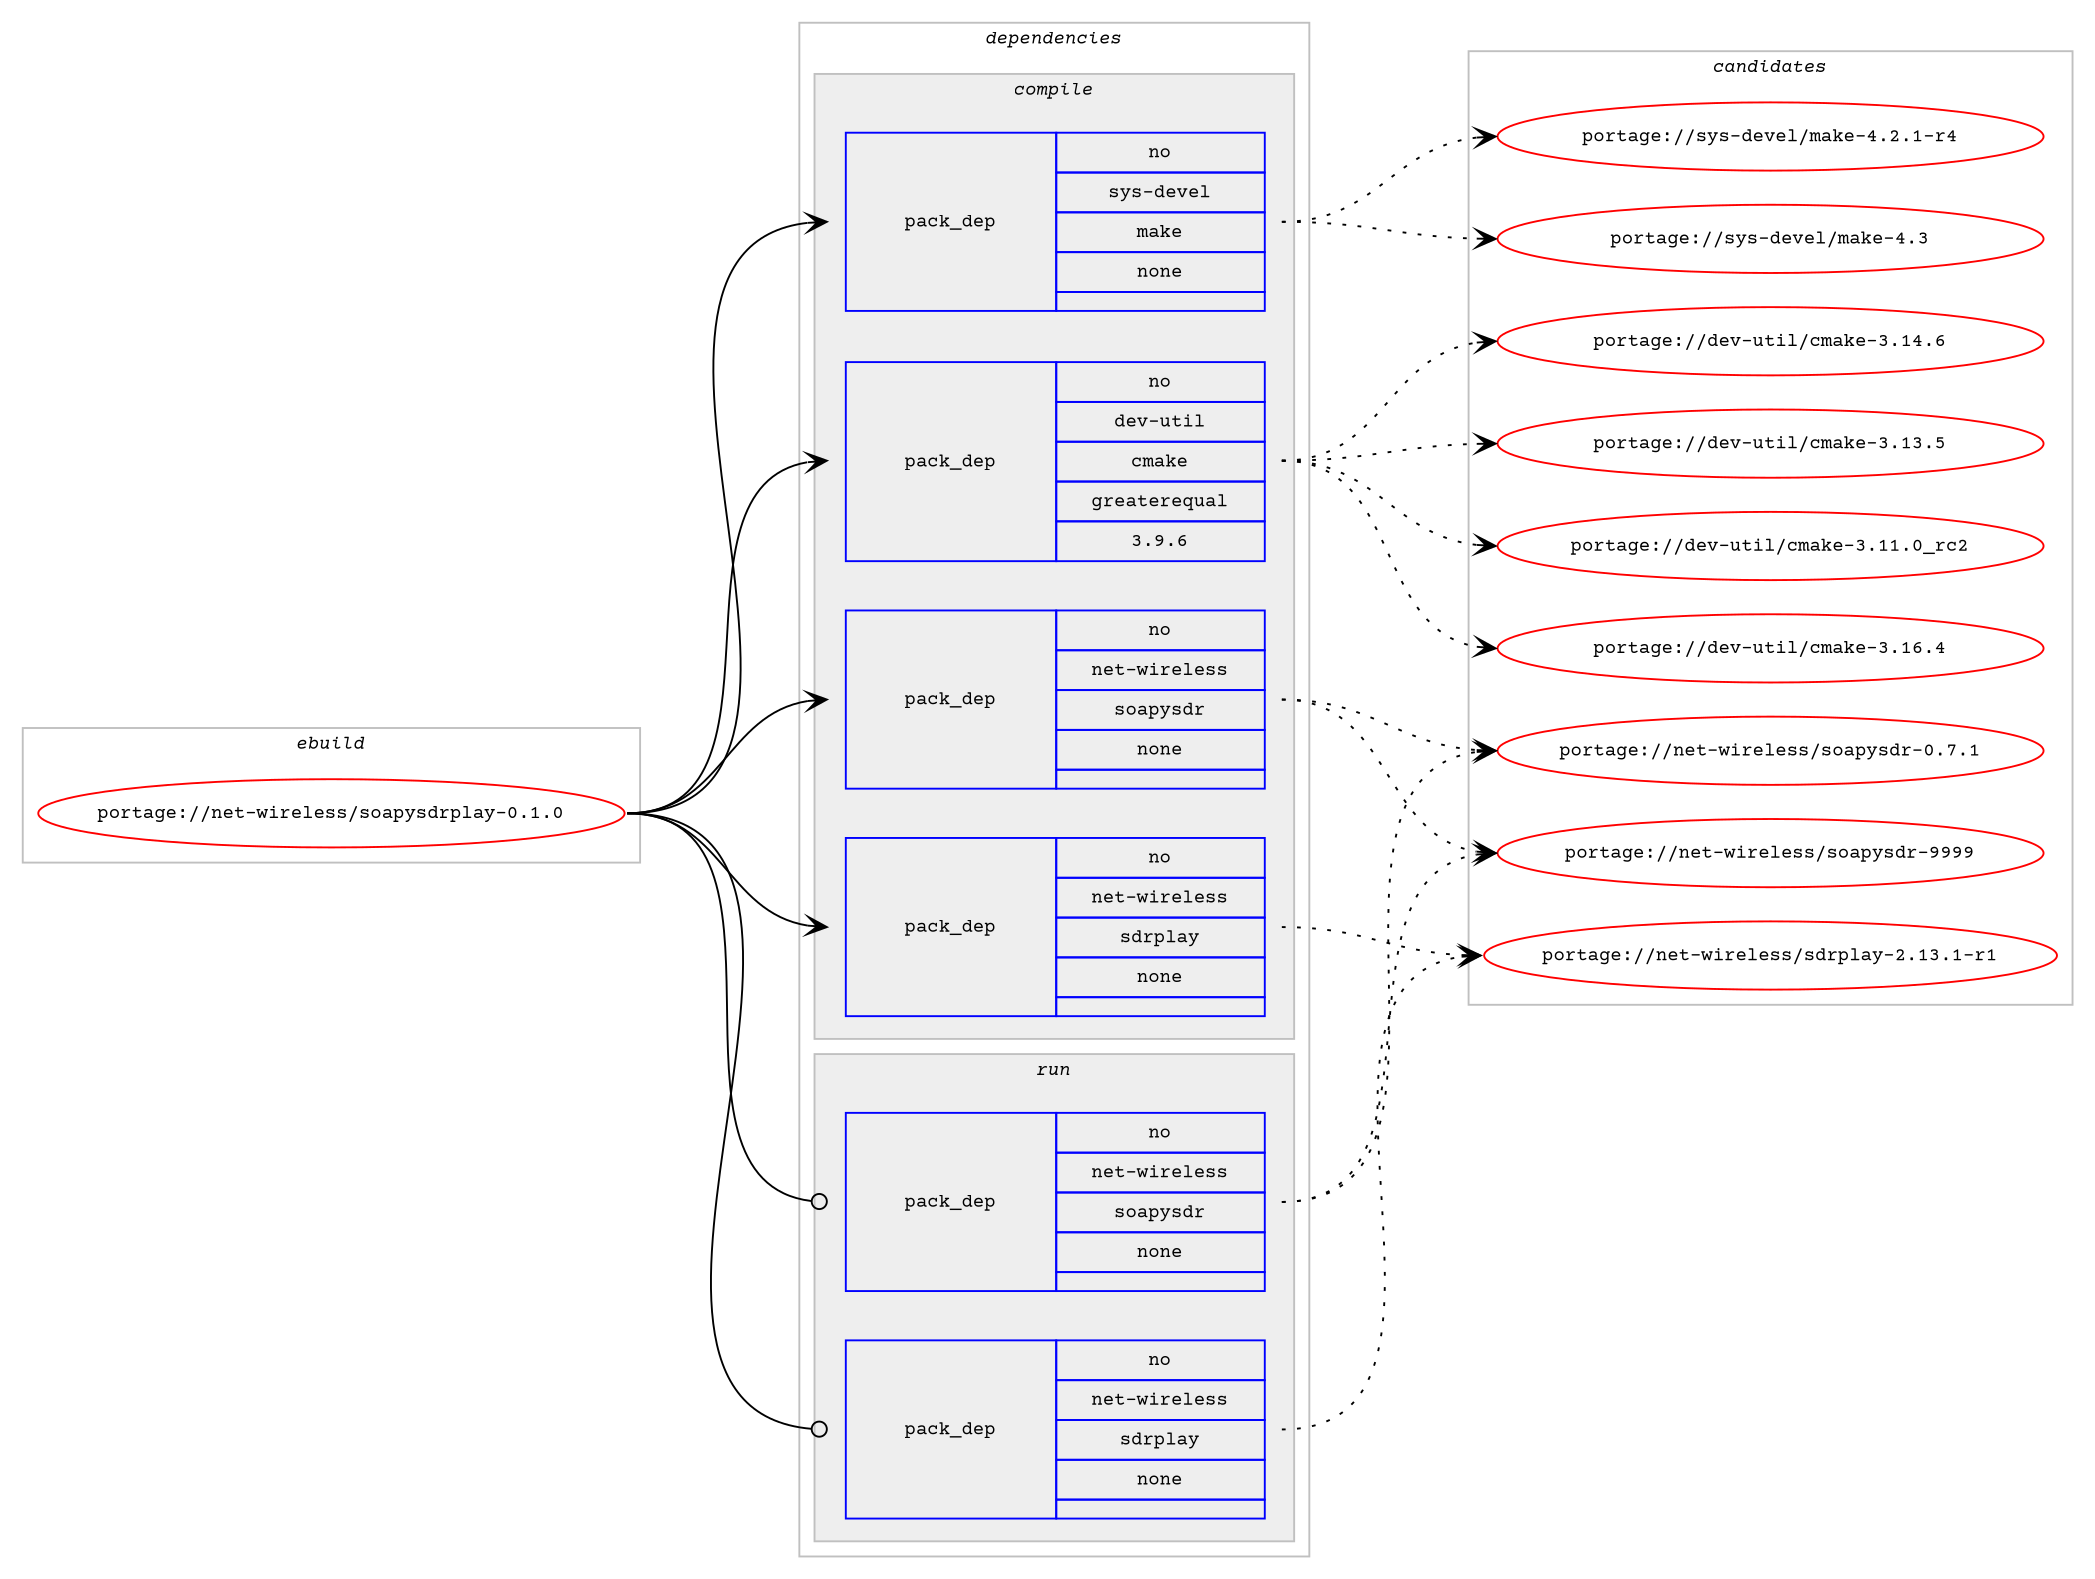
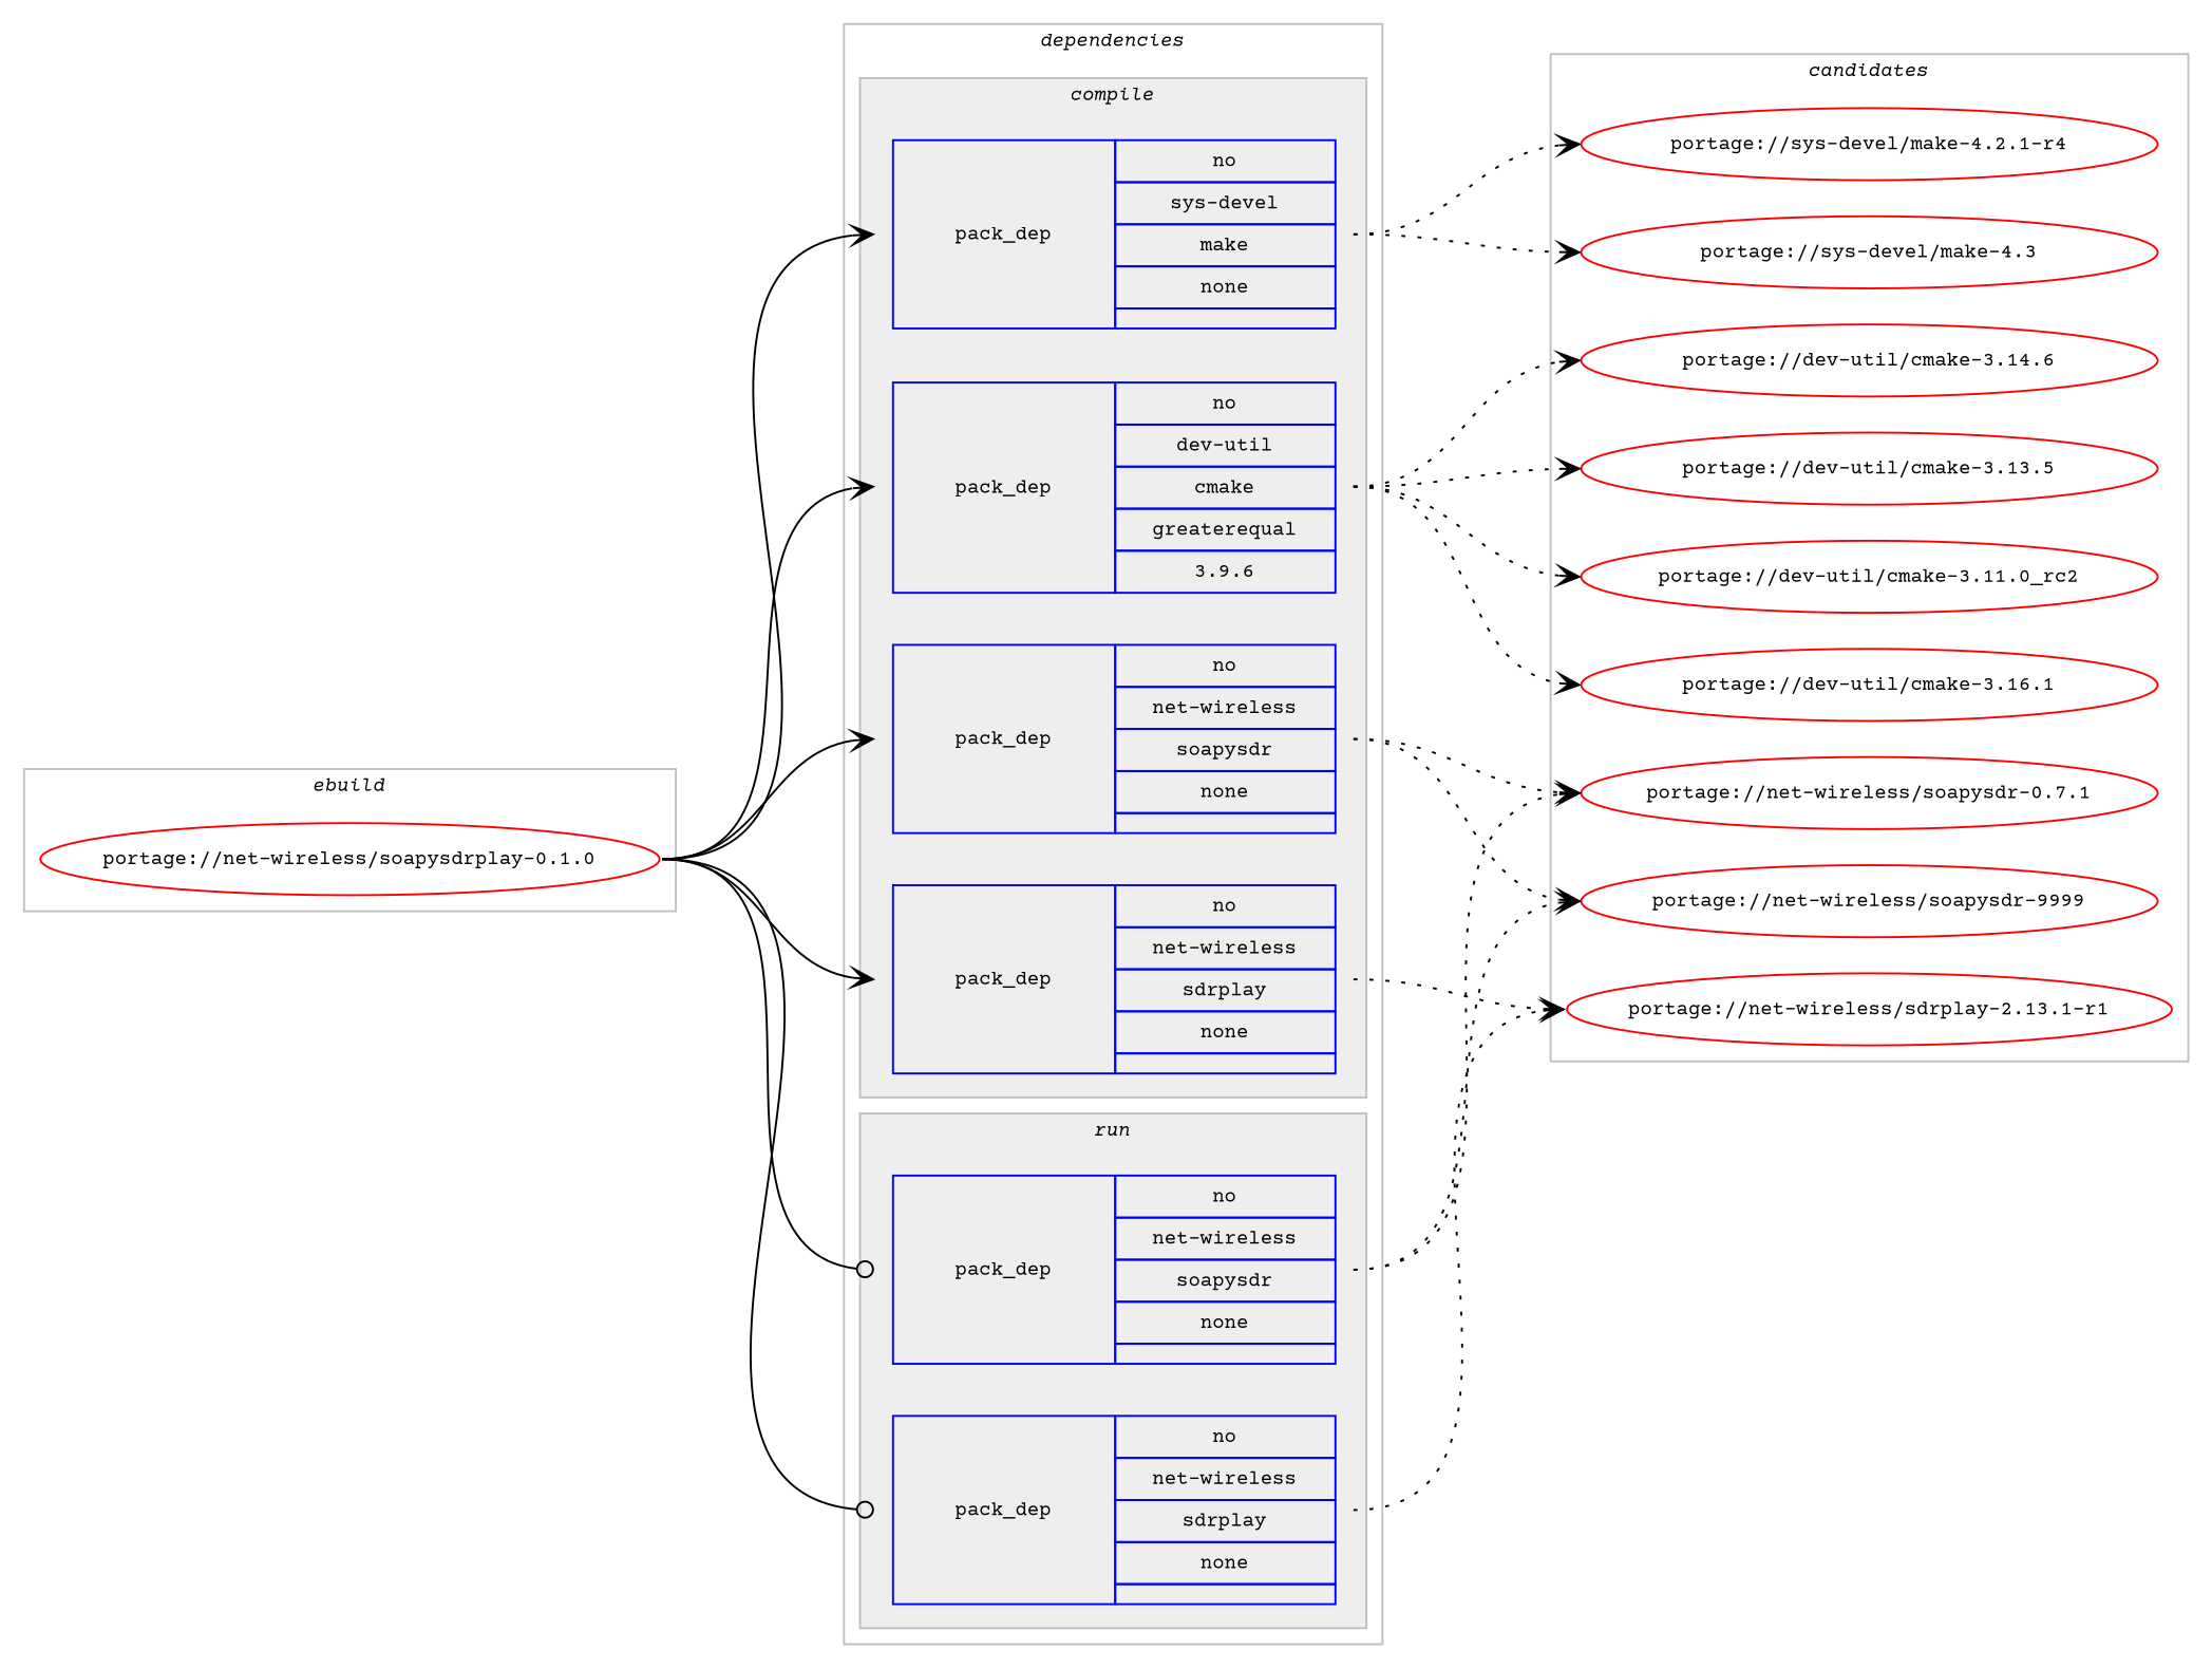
  digraph {
    compound=true
    concentrate=true
    fontname="Courier Prime"
    fontsize=10
    newrank=true
    rankdir=LR
    ranksep=1.5
    node [color=red fontname="Courier Prime" fontsize=10]
    edge [arrowhead=vee fontname="Courier Prime" headport=w style=dotted tailport=e weight=100]
    n1 [label="portage://net-wireless/soapysdrplay-0.1.0" width=4]
    n2 [color=blue label=<<TABLE BORDER="0" CELLBORDER="1" CELLSPACING="0" CELLPADDING="4" WIDTH="220"><TR><TD ROWSPAN="6" CELLPADDING="30">pack_dep</TD></TR><TR><TD WIDTH="110">no</TD></TR><TR><TD>dev-util</TD></TR><TR><TD>cmake</TD></TR><TR><TD>greaterequal</TD></TR><TR><TD>3.9.6</TD></TR></TABLE>> shape=none]
    n3 [color=blue label=<<TABLE BORDER="0" CELLBORDER="1" CELLSPACING="0" CELLPADDING="4" WIDTH="220"><TR><TD ROWSPAN="6" CELLPADDING="30">pack_dep</TD></TR><TR><TD WIDTH="110">no</TD></TR><TR><TD>net-wireless</TD></TR><TR><TD>sdrplay</TD></TR><TR><TD>none</TD></TR><TR><TD></TD></TR></TABLE>> shape=none]
    n4 [color=blue label=<<TABLE BORDER="0" CELLBORDER="1" CELLSPACING="0" CELLPADDING="4" WIDTH="220"><TR><TD ROWSPAN="6" CELLPADDING="30">pack_dep</TD></TR><TR><TD WIDTH="110">no</TD></TR><TR><TD>net-wireless</TD></TR><TR><TD>soapysdr</TD></TR><TR><TD>none</TD></TR><TR><TD></TD></TR></TABLE>> shape=none]
    n5 [color=blue label=<<TABLE BORDER="0" CELLBORDER="1" CELLSPACING="0" CELLPADDING="4" WIDTH="220"><TR><TD ROWSPAN="6" CELLPADDING="30">pack_dep</TD></TR><TR><TD WIDTH="110">no</TD></TR><TR><TD>sys-devel</TD></TR><TR><TD>make</TD></TR><TR><TD>none</TD></TR><TR><TD></TD></TR></TABLE>> shape=none]
    n6 [color=blue label=<<TABLE BORDER="0" CELLBORDER="1" CELLSPACING="0" CELLPADDING="4" WIDTH="220"><TR><TD ROWSPAN="6" CELLPADDING="30">pack_dep</TD></TR><TR><TD WIDTH="110">no</TD></TR><TR><TD>net-wireless</TD></TR><TR><TD>sdrplay</TD></TR><TR><TD>none</TD></TR><TR><TD></TD></TR></TABLE>> shape=none]
    n7 [color=blue label=<<TABLE BORDER="0" CELLBORDER="1" CELLSPACING="0" CELLPADDING="4" WIDTH="220"><TR><TD ROWSPAN="6" CELLPADDING="30">pack_dep</TD></TR><TR><TD WIDTH="110">no</TD></TR><TR><TD>net-wireless</TD></TR><TR><TD>soapysdr</TD></TR><TR><TD>none</TD></TR><TR><TD></TD></TR></TABLE>> shape=none]
    n8 [label="portage://dev-util/cmake-3.11.0_rc2" width=4]
-   n9 [label="portage://dev-util/cmake-3.16.4" width=4]
+   n9 [label="portage://dev-util/cmake-3.16.1" width=4]
    n10 [label="portage://dev-util/cmake-3.14.6" width=4]
    n11 [label="portage://dev-util/cmake-3.13.5" width=4]
    n12 [label="portage://net-wireless/sdrplay-2.13.1-r1" width=4]
    n13 [label="portage://net-wireless/soapysdr-9999" width=4]
    n14 [label="portage://net-wireless/soapysdr-0.7.1" width=4]
    n15 [label="portage://sys-devel/make-4.3" width=4]
    n16 [label="portage://sys-devel/make-4.2.1-r4" width=4]
    subgraph cluster_1 {
      color=gray
      label=<<i>ebuild</i>>
      rank=same
      n1
    }
    subgraph cluster_2 {
      color=gray
      label=<<i>dependencies</i>>
      subgraph cluster_3 {
        color=gray
        fillcolor="#eeeeee"
        label=<<i>compile</i>>
        style=filled
        subgraph sub_4 {
          color=gray
          fillcolor="#eeeeee"
          label=<<i>compile</i>>
          style=filled
          n2
        }
        subgraph sub_5 {
          color=gray
          fillcolor="#eeeeee"
          label=<<i>compile</i>>
          style=filled
          n3
        }
        subgraph sub_6 {
          color=gray
          fillcolor="#eeeeee"
          label=<<i>compile</i>>
          style=filled
          n4
        }
        subgraph sub_7 {
          color=gray
          fillcolor="#eeeeee"
          label=<<i>compile</i>>
          style=filled
          n5
        }
      }
      subgraph cluster_8 {
        color=gray
        fillcolor="#eeeeee"
        label=<<i>compile and run</i>>
        style=filled
      }
      subgraph cluster_9 {
        color=gray
        fillcolor="#eeeeee"
        label=<<i>run</i>>
        style=filled
        subgraph sub_10 {
          color=gray
          fillcolor="#eeeeee"
          label=<<i>run</i>>
          style=filled
          n6
        }
        subgraph sub_11 {
          color=gray
          fillcolor="#eeeeee"
          label=<<i>run</i>>
          style=filled
          n7
        }
      }
    }
    subgraph cluster_12 {
      color=gray
      label=<<i>candidates</i>>
      rank=same
      subgraph sub_13 {
        color=black
        label=<<i>candidates</i>>
        nodesep=1
        rank=same
        n8
        n9
        n10
        n11
      }
      subgraph sub_14 {
        color=black
        label=<<i>candidates</i>>
        nodesep=1
        rank=same
        n12
      }
      subgraph sub_15 {
        color=black
        label=<<i>candidates</i>>
        nodesep=1
        rank=same
        n13
        n14
      }
      subgraph sub_16 {
        color=black
        label=<<i>candidates</i>>
        nodesep=1
        rank=same
        n15
        n16
      }
      subgraph sub_17 {
        color=black
        label=<<i>candidates</i>>
        nodesep=1
        rank=same
        n12
      }
      subgraph sub_18 {
        color=black
        label=<<i>candidates</i>>
        nodesep=1
        rank=same
        n13
        n14
      }
    }
    n1 -> n2 [style=solid weight=20]
    n1 -> n3 [style=solid weight=20]
    n1 -> n4 [style=solid weight=20]
    n1 -> n5 [style=solid weight=20]
    n1 -> n6 [arrowhead=odot style=solid weight=20]
    n1 -> n7 [arrowhead=odot style=solid weight=20]
    n2 -> n8
    n2 -> n9
    n2 -> n10
    n2 -> n11
    n3 -> n12
    n4 -> n13
    n4 -> n14
    n5 -> n15
    n5 -> n16
    n6 -> n12
    n7 -> n13
    n7 -> n14
  }
